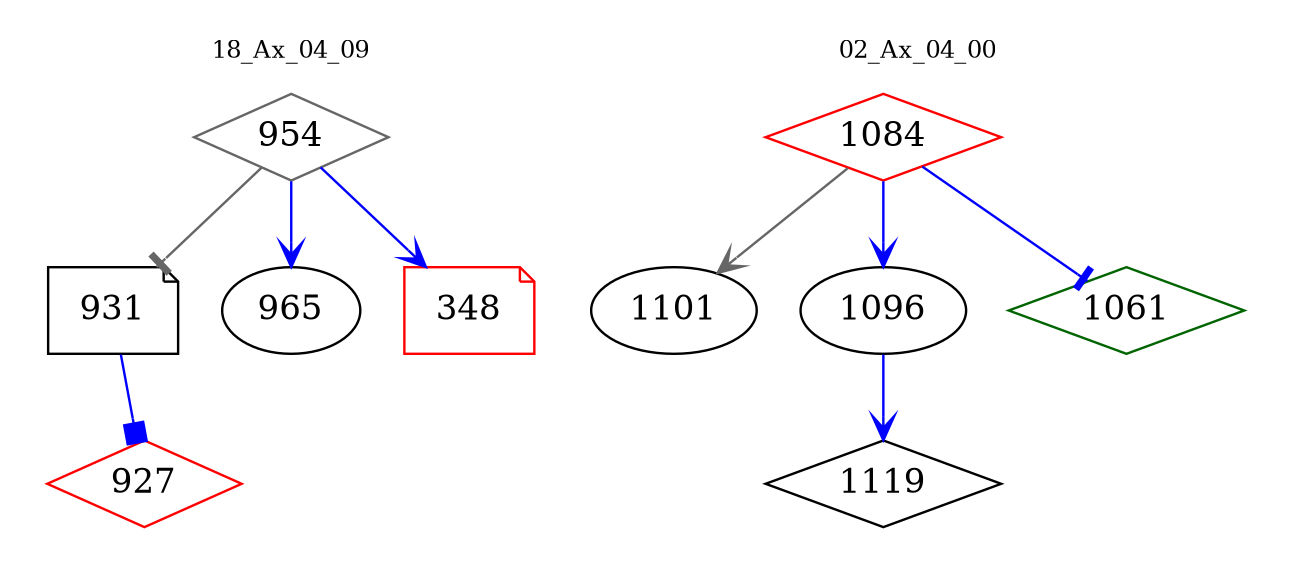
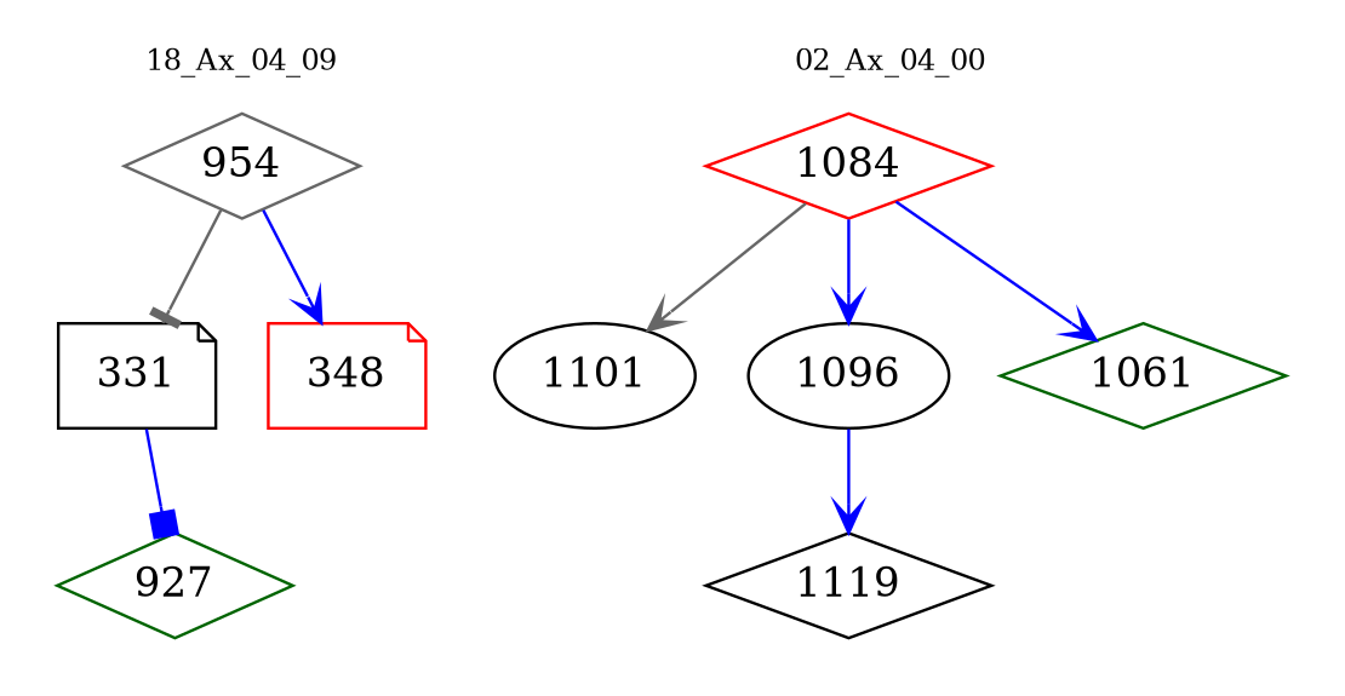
  digraph {
    node [color=black shape=diamond]
    edge [arrowhead=vee color=blue]
    n1 [color=gray40 label=954]
-   n2 [label=931 shape=note]
-   n3 [label=965 shape=ellipse]
+   n2 [label=331 shape=note]
    n4 [color=red label=348 shape=note]
-   n5 [color=red label=927]
+   n5 [color=darkgreen label=927]
    n6 [color=red label=1084]
    n7 [label=1101 shape=ellipse]
    n8 [label=1096 shape=ellipse]
    n9 [color=darkgreen label=1061]
    n10 [label=1119]
    subgraph cluster_1 {
      color=white
      fontsize=10
      label="18_Ax_04_09"
      n1
      n2
-     n3
      n4
      n5
    }
    subgraph cluster_2 {
      color=white
      fontsize=10
      label="02_Ax_04_00"
      n6
      n7
      n8
      n9
      n10
    }
    n1 -> n2 [arrowhead=tee color=gray40]
-   n1 -> n3
    n1 -> n4
    n2 -> n5 [arrowhead=box]
    n6 -> n7 [color=gray40]
    n6 -> n8
-   n6 -> n9 [arrowhead=tee]
+   n6 -> n9
    n8 -> n10
  }
